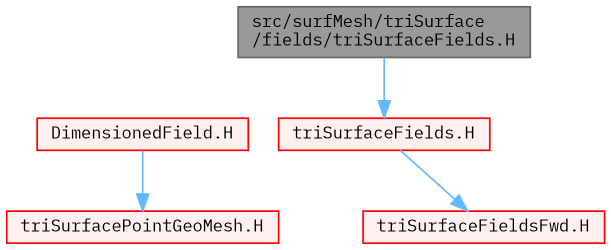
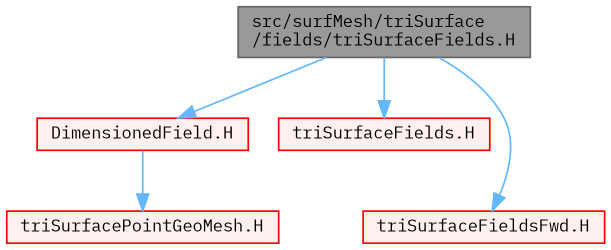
  digraph {
    fontname="IBM Plex Mono"
    node [color=red fillcolor="#FFF0F0" fontname="IBM Plex Mono" fontsize=10 shape=box style=filled]
    edge [color=steelblue1 fontname="IBM Plex Mono" fontsize=10 labelfontname=Helvetica labelfontsize=10 style=solid]
    n1 [color=gray40 fillcolor=grey60 fontcolor=black height=0.2 label="src/surfMesh/triSurface\l/fields/triSurfaceFields.H" width=0.4]
    n2 [height=0.2 label="DimensionedField.H" width=0.4]
    n3 [height=0.2 label="triSurfaceFields.H" width=0.4]
    n4 [height=0.2 label="triSurfaceFieldsFwd.H" width=0.4]
    n5 [height=0.2 label="triSurfacePointGeoMesh.H" width=0.4]
+   n1 -> n2
    n1 -> n3
-   n3 -> n4
+   n1 -> n4
    n2 -> n5
  }
